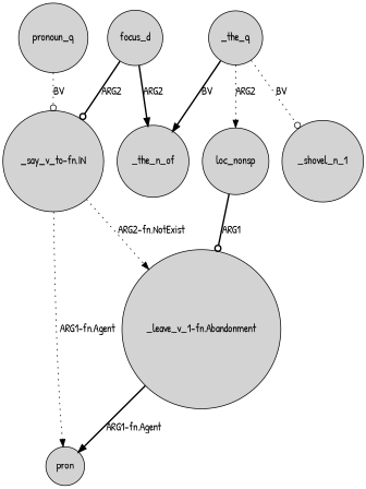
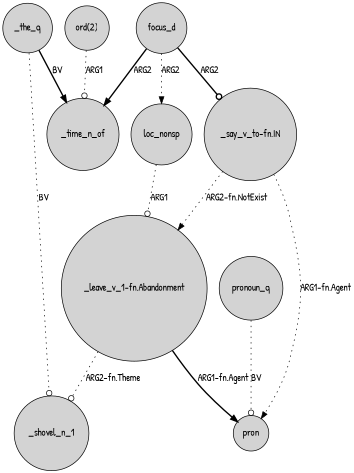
  digraph {
    fontname="Patrick Hand"
    node [fontname="Patrick Hand" shape=circle style=filled]
    edge [arrowhead=normal fontname="Patrick Hand" style=dotted]
    "_say_v_to-fn.IN"
    "_leave_v_1-fn.Abandonment"
    pron
    _shovel_n_1
    _the_q
-   _time_n_of [label=_the_n_of]
+   _time_n_of
    focus_d
    loc_nonsp
+   "ord(2)"
    pronoun_q
    "_say_v_to-fn.IN" -> "_leave_v_1-fn.Abandonment" [label="ARG2-fn.NotExist"]
    "_say_v_to-fn.IN" -> pron [label="ARG1-fn.Agent"]
    "_leave_v_1-fn.Abandonment" -> pron [label="ARG1-fn.Agent" style=bold]
+   "_leave_v_1-fn.Abandonment" -> _shovel_n_1 [arrowhead=odot label="ARG2-fn.Theme"]
    _the_q -> _shovel_n_1 [arrowhead=odot label=BV]
    _the_q -> _time_n_of [label=BV style=bold]
    focus_d -> "_say_v_to-fn.IN" [arrowhead=odot label=ARG2 style=bold]
    focus_d -> _time_n_of [label=ARG2 style=bold]
-   _the_q -> loc_nonsp [label=ARG2]
-   loc_nonsp -> "_leave_v_1-fn.Abandonment" [arrowhead=odot label=ARG1 style=bold]
-   pronoun_q -> "_say_v_to-fn.IN" [arrowhead=odot label=BV]
+   focus_d -> loc_nonsp [label=ARG2]
+   loc_nonsp -> "_leave_v_1-fn.Abandonment" [arrowhead=odot label=ARG1]
+   "ord(2)" -> _time_n_of [arrowhead=odot label=ARG1]
+   pronoun_q -> pron [arrowhead=odot label=BV]
  }
